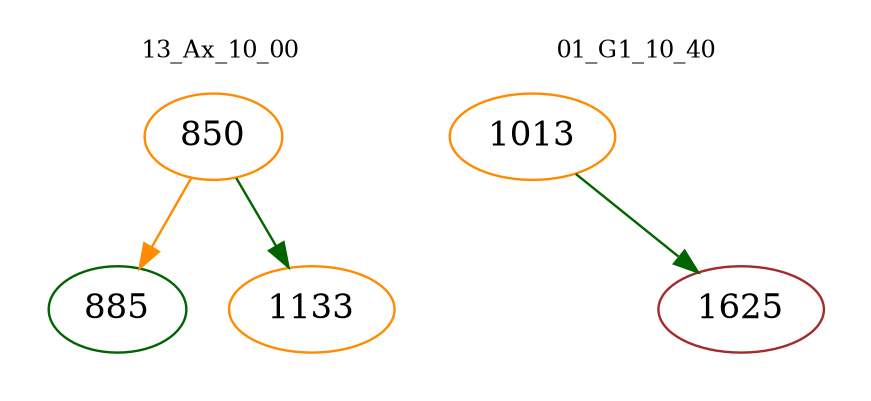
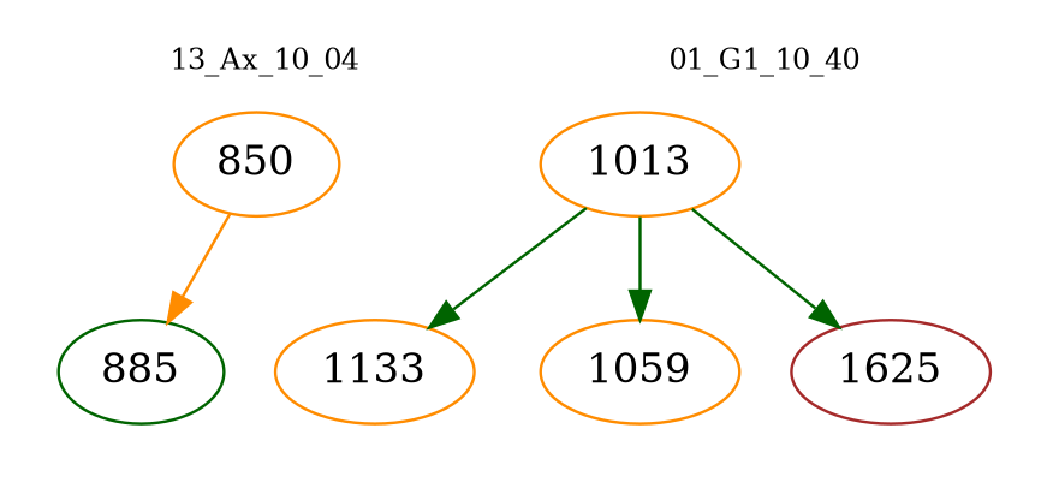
  digraph {
    node [color=darkorange]
    edge [color=darkgreen]
    n1 [label=850]
    n2 [label=1133]
    n3 [color=darkgreen label=885]
    n4 [label=1013]
+   n5 [label=1059]
    n6 [color=brown label=1625]
    subgraph cluster_1 {
      color=white
      fontsize=10
-     label="13_Ax_10_00"
+     label="13_Ax_10_04"
      n1
      n2
      n3
    }
    subgraph cluster_2 {
      color=white
      fontsize=10
      label="01_G1_10_40"
      n4
+     n5
      n6
    }
-   n1 -> n2
+   n4 -> n2
    n1 -> n3 [color=darkorange]
+   n4 -> n5
    n4 -> n6
  }
